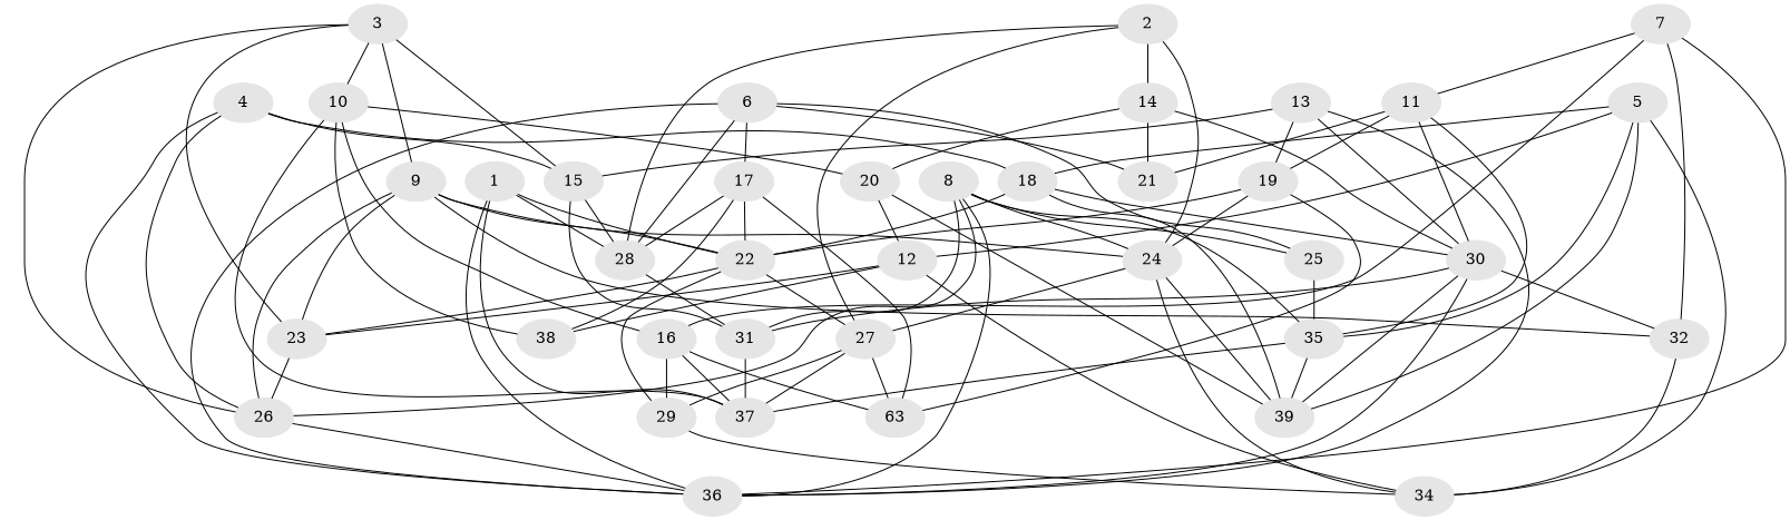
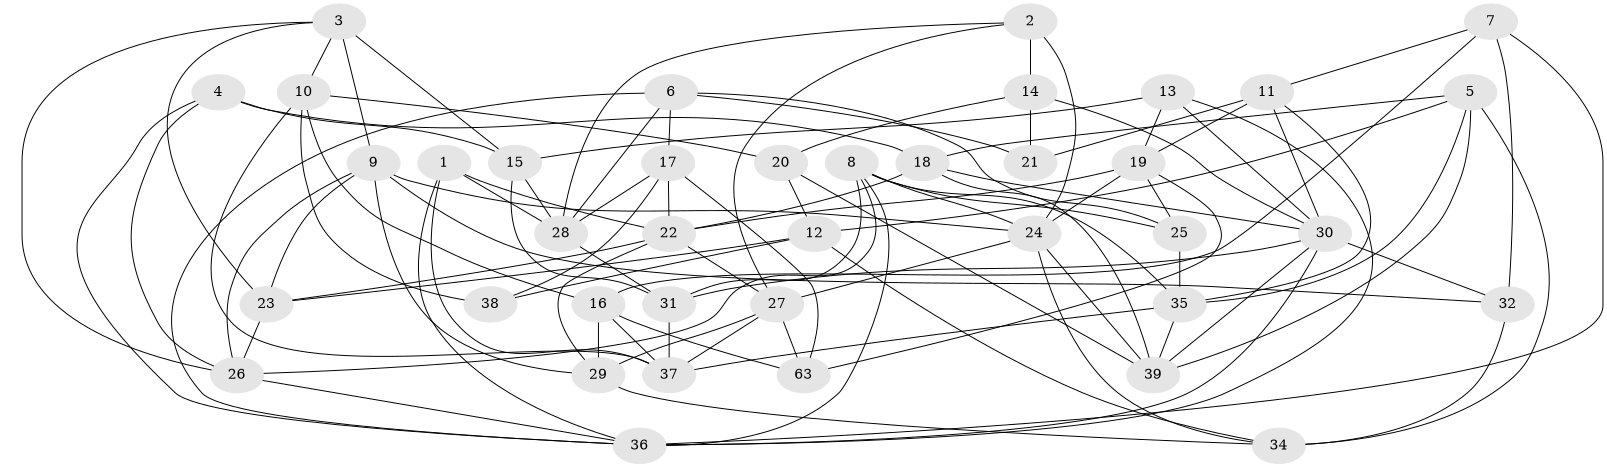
  graph {
    node [color=gray90 style=filled]
    edge [weight=1.0]
    1
    22
    28
    36
    37
    27
    23
    29
    31
    2
    14
    24
    21
    20
    30
    34
    39
    n18 [label=63]
    3
    9
    10
    15
    26
    32
    16
    38
    4
    18
    5
    12
    35
    6
    17
    25
    7
    11
    19
    8
    13
    1 -- 22
    1 -- 28
    1 -- 36
    1 -- 37
    22 -- 27
    22 -- 23 [weight=2.0]
    22 -- 29
    28 -- 31
    27 -- 37
    27 -- 29
    27 -- n18
    23 -- 26
    29 -- 34
    31 -- 37
    2 -- 28
    2 -- 27
    2 -- 14 [weight=2.0]
    2 -- 24 [weight=2.0]
    14 -- 21
    14 -- 20
    14 -- 30 [weight=2.0]
    24 -- 27
    24 -- 34
    24 -- 39
    20 -- 39
    20 -- 12
    30 -- 36
    30 -- 31 [weight=2.0]
    30 -- 39
    30 -- 32
    3 -- 23
    3 -- 9
    3 -- 10
    3 -- 15 [weight=2.0]
    3 -- 26
    9 -- 23
-   9 -- 22
+   9 -- 29
    9 -- 24
    9 -- 26
    9 -- 32
    10 -- 37
    10 -- 20
    10 -- 16
    10 -- 38 [weight=2.0]
    15 -- 28
    15 -- 31
    26 -- 36
    32 -- 34 [weight=2.0]
    16 -- 37
    16 -- 29 [weight=2.0]
    16 -- n18
    4 -- 36
    4 -- 15
    4 -- 26
    4 -- 18
    18 -- 22
    18 -- 30
    18 -- 39
    5 -- 34
    5 -- 39
    5 -- 18 [weight=2.0]
    5 -- 12
    5 -- 35
    12 -- 23
    12 -- 34
    12 -- 38
    35 -- 37
    35 -- 39
    6 -- 28
    6 -- 36
    6 -- 21
    6 -- 17
    6 -- 25 [weight=2.0]
    17 -- 22
    17 -- 28
    17 -- n18
    17 -- 38 [weight=2.0]
    25 -- 35
    7 -- 36
    7 -- 32
    7 -- 16
    7 -- 11
    11 -- 21
    11 -- 30
    11 -- 35
    11 -- 19
    19 -- 22
    19 -- 24
    19 -- n18
+   19 -- 25
    8 -- 36
    8 -- 31
    8 -- 24
    8 -- 26
    8 -- 35
    8 -- 25
    13 -- 36
    13 -- 30
    13 -- 15
    13 -- 19
  }
